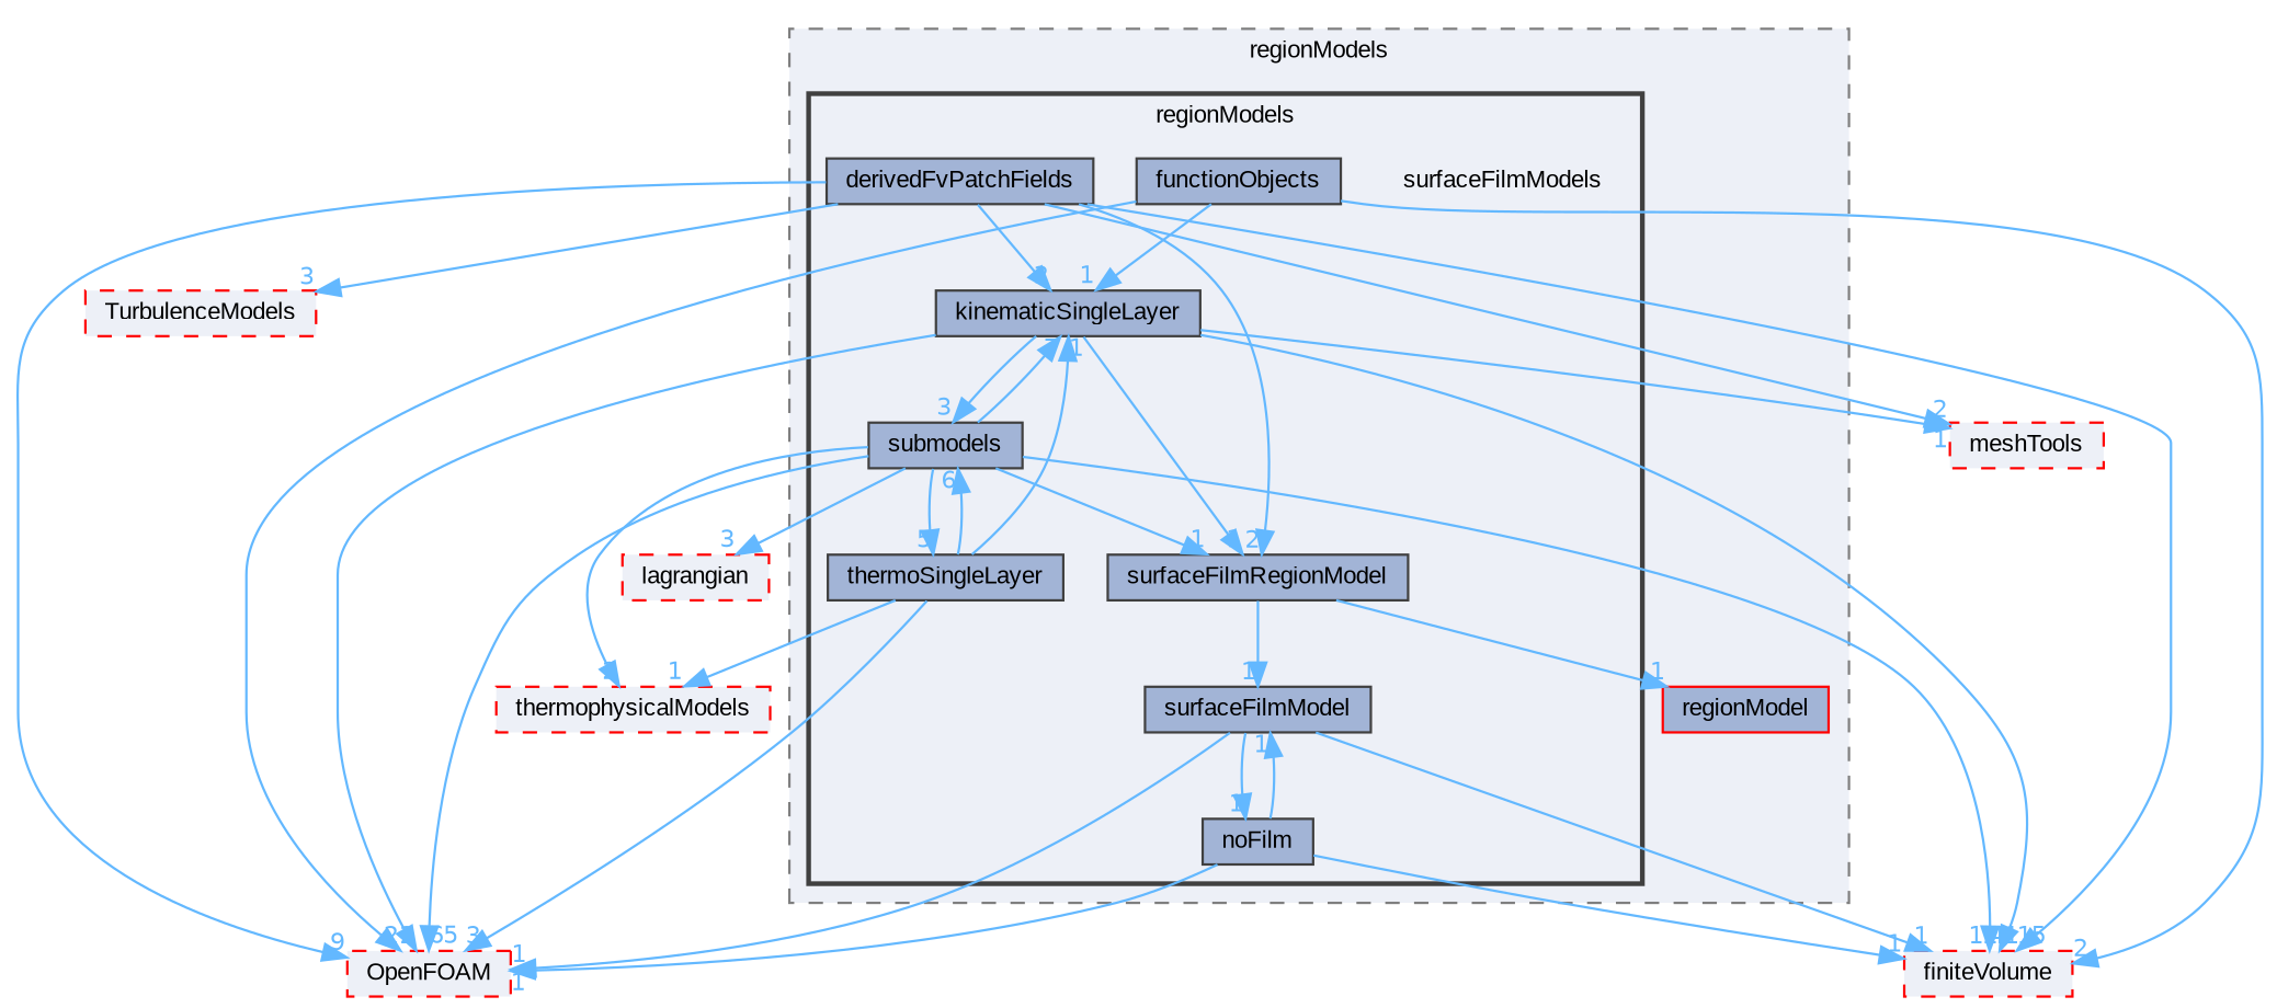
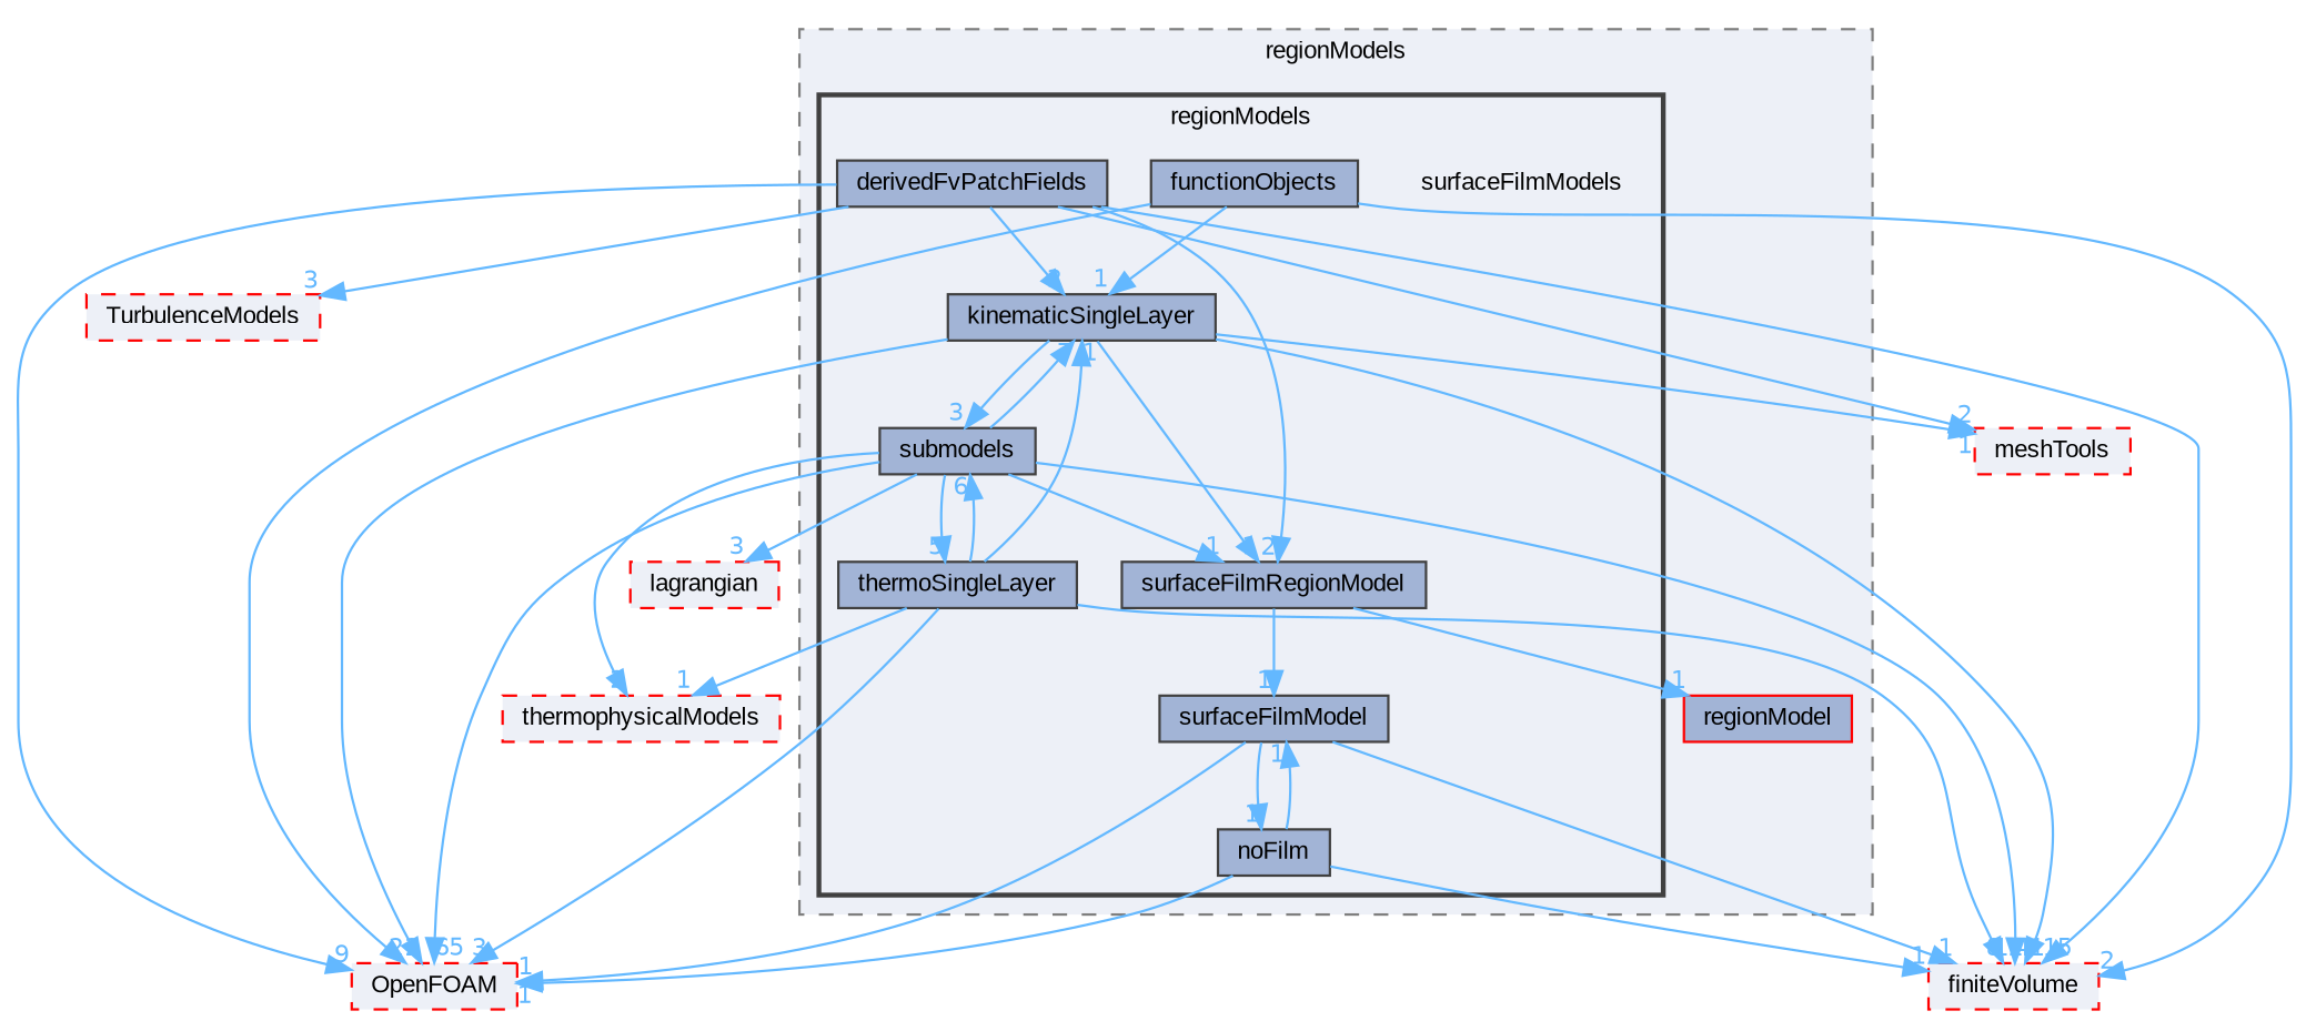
  digraph {
    compound=true
    fontname="Liberation Sans"
    node [fontname="Liberation Sans" fontsize=10 shape=box color=grey25 fillcolor="#a2b4d6" style=filled]
    edge [color=steelblue1 fontcolor=steelblue1 fontname="Liberation Sans" fontsize=10 headlabel=1 labeldistance=1.5 labelfontname=Helvetica labelfontsize=10]
    n1 [height=0.2 label=surfaceFilmModels shape=plaintext width=0.4 color="" fillcolor="" style=""]
    n2 [height=0.2 label=derivedFvPatchFields width=0.4]
    n3 [height=0.2 label=functionObjects width=0.4]
    n4 [height=0.2 label=kinematicSingleLayer width=0.4]
    n5 [height=0.2 label=noFilm width=0.4]
    n6 [height=0.2 label=submodels width=0.4]
    n7 [height=0.2 label=surfaceFilmModel width=0.4]
    n8 [height=0.2 label=surfaceFilmRegionModel width=0.4]
    n9 [height=0.2 label=thermoSingleLayer width=0.4]
    n10 [color=red height=0.2 label=regionModel width=0.4]
    n11 [color=red fillcolor="#edf0f7" height=0.2 label=TurbulenceModels style="filled,dashed" width=0.4]
    n12 [color=red fillcolor="#edf0f7" height=0.2 label=finiteVolume style="filled,dashed" width=0.4]
    n13 [color=red fillcolor="#edf0f7" height=0.2 label=meshTools style="filled,dashed" width=0.4]
    n14 [color=red fillcolor="#edf0f7" height=0.2 label=OpenFOAM style="filled,dashed" width=0.4]
    n15 [color=red fillcolor="#edf0f7" height=0.2 label=thermophysicalModels style="filled,dashed" width=0.4]
    n16 [color=red fillcolor="#edf0f7" height=0.2 label=lagrangian style="filled,dashed" width=0.4]
    subgraph cluster_1 {
      bgcolor="#edf0f7"
      fontsize=10
      label=regionModels
      pencolor=grey50
      style="filled,dashed"
      n10
      subgraph cluster_2 {
        bgcolor="#edf0f7"
        fontsize=10
        pencolor=grey25
        style="filled,bold"
        n1
        n2
        n3
        n4
        n5
        n6
        n7
        n8
        n9
      }
    }
    n2 -> n4 [headlabel=2]
    n2 -> n8 [headlabel=2]
    n2 -> n11 [headlabel=3]
    n2 -> n12 [headlabel=15]
    n2 -> n13 [headlabel=2]
    n2 -> n14 [headlabel=9]
    n3 -> n4
    n3 -> n12 [headlabel=2]
    n3 -> n14 [headlabel=2]
    n4 -> n6 [headlabel=3]
    n4 -> n8
    n4 -> n12 [headlabel=12]
    n4 -> n13
    n4 -> n14 [headlabel=2]
    n5 -> n7
    n5 -> n12
    n5 -> n14
    n6 -> n4 [headlabel=7]
    n6 -> n8
    n6 -> n9 [headlabel=5]
    n6 -> n12 [headlabel=41]
    n6 -> n14 [headlabel=65]
    n6 -> n15 [headlabel=2]
    n6 -> n16 [headlabel=3]
    n7 -> n5
    n7 -> n12
    n7 -> n14
    n8 -> n7
    n8 -> n10
    n9 -> n4
    n9 -> n6 [headlabel=6]
+   n9 -> n12 [headlabel=8]
    n9 -> n14 [headlabel=3]
    n9 -> n15
  }
